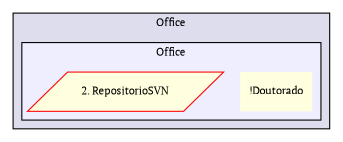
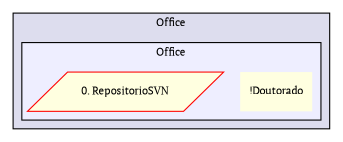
  digraph {
    compound=true
    fontname="PT Serif"
    node [fontname="PT Serif" fontsize=10 style=filled fillcolor=lightyellow]
    n1 [label="!Doutorado" shape=plaintext]
-   n2 [color=red label="2. RepositorioSVN" shape=parallelogram]
+   n2 [color=red label="0. RepositorioSVN" shape=parallelogram]
    subgraph cluster_1 {
      bgcolor="#ddddee"
      fontsize=10
      label=Office
      pencolor=black
      subgraph cluster_2 {
        bgcolor="#eeeeff"
        fontsize=10
        pencolor=black
        n1
        n2
      }
    }
  }
